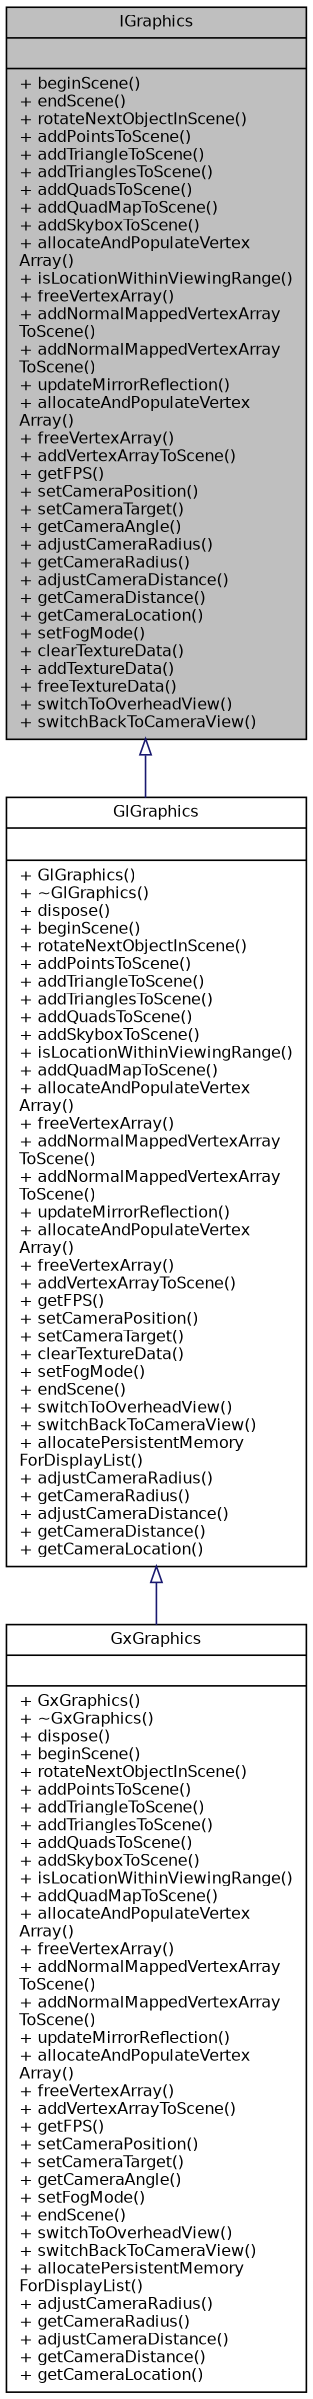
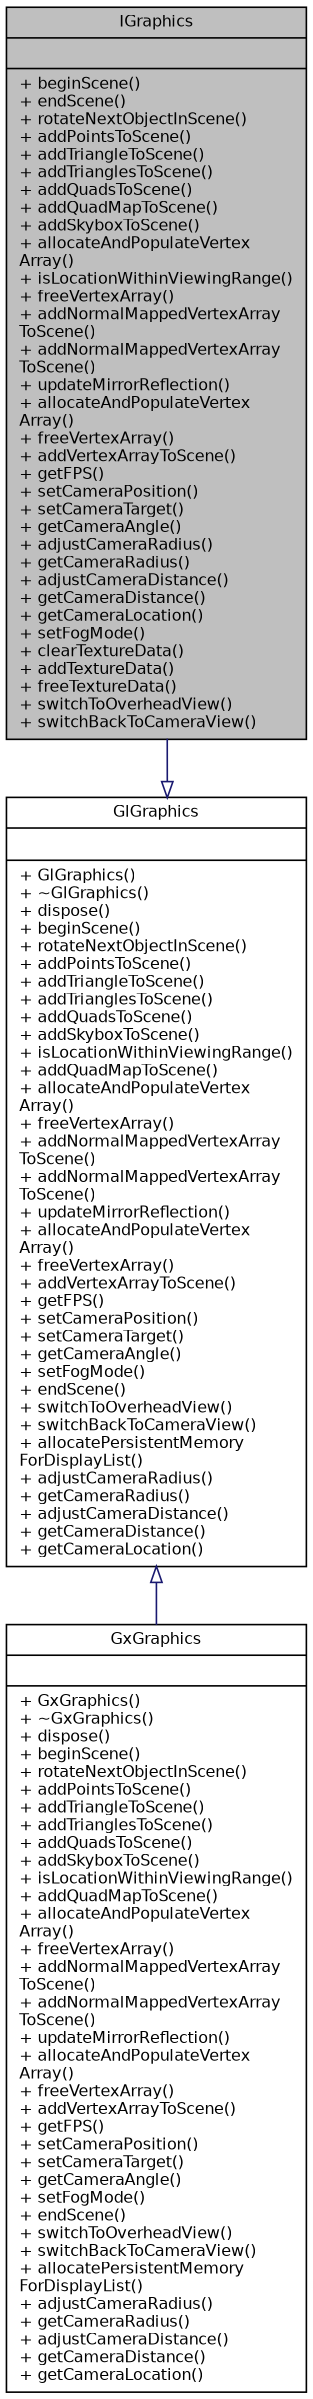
  digraph {
    node [color=black fillcolor=white fontname=Helvetica fontsize=10 shape=record style=filled]
    edge [arrowtail=onormal color=midnightblue dir=back fontname=Helvetica fontsize=10 labelfontname=Helvetica labelfontsize=10 style=solid]
    n1 [fillcolor=grey75 fontcolor=black height=0.2 label="{IGraphics\n||+ beginScene()\l+ endScene()\l+ rotateNextObjectInScene()\l+ addPointsToScene()\l+ addTriangleToScene()\l+ addTrianglesToScene()\l+ addQuadsToScene()\l+ addQuadMapToScene()\l+ addSkyboxToScene()\l+ allocateAndPopulateVertex\lArray()\l+ isLocationWithinViewingRange()\l+ freeVertexArray()\l+ addNormalMappedVertexArray\lToScene()\l+ addNormalMappedVertexArray\lToScene()\l+ updateMirrorReflection()\l+ allocateAndPopulateVertex\lArray()\l+ freeVertexArray()\l+ addVertexArrayToScene()\l+ getFPS()\l+ setCameraPosition()\l+ setCameraTarget()\l+ getCameraAngle()\l+ adjustCameraRadius()\l+ getCameraRadius()\l+ adjustCameraDistance()\l+ getCameraDistance()\l+ getCameraLocation()\l+ setFogMode()\l+ clearTextureData()\l+ addTextureData()\l+ freeTextureData()\l+ switchToOverheadView()\l+ switchBackToCameraView()\l}" width=0.4]
-   n2 [height=0.2 label="{GlGraphics\n||+ GlGraphics()\l+ ~GlGraphics()\l+ dispose()\l+ beginScene()\l+ rotateNextObjectInScene()\l+ addPointsToScene()\l+ addTriangleToScene()\l+ addTrianglesToScene()\l+ addQuadsToScene()\l+ addSkyboxToScene()\l+ isLocationWithinViewingRange()\l+ addQuadMapToScene()\l+ allocateAndPopulateVertex\lArray()\l+ freeVertexArray()\l+ addNormalMappedVertexArray\lToScene()\l+ addNormalMappedVertexArray\lToScene()\l+ updateMirrorReflection()\l+ allocateAndPopulateVertex\lArray()\l+ freeVertexArray()\l+ addVertexArrayToScene()\l+ getFPS()\l+ setCameraPosition()\l+ setCameraTarget()\l+ clearTextureData()\l+ setFogMode()\l+ endScene()\l+ switchToOverheadView()\l+ switchBackToCameraView()\l+ allocatePersistentMemory\lForDisplayList()\l+ adjustCameraRadius()\l+ getCameraRadius()\l+ adjustCameraDistance()\l+ getCameraDistance()\l+ getCameraLocation()\l}" width=0.4]
+   n2 [height=0.2 label="{GlGraphics\n||+ GlGraphics()\l+ ~GlGraphics()\l+ dispose()\l+ beginScene()\l+ rotateNextObjectInScene()\l+ addPointsToScene()\l+ addTriangleToScene()\l+ addTrianglesToScene()\l+ addQuadsToScene()\l+ addSkyboxToScene()\l+ isLocationWithinViewingRange()\l+ addQuadMapToScene()\l+ allocateAndPopulateVertex\lArray()\l+ freeVertexArray()\l+ addNormalMappedVertexArray\lToScene()\l+ addNormalMappedVertexArray\lToScene()\l+ updateMirrorReflection()\l+ allocateAndPopulateVertex\lArray()\l+ freeVertexArray()\l+ addVertexArrayToScene()\l+ getFPS()\l+ setCameraPosition()\l+ setCameraTarget()\l+ getCameraAngle()\l+ setFogMode()\l+ endScene()\l+ switchToOverheadView()\l+ switchBackToCameraView()\l+ allocatePersistentMemory\lForDisplayList()\l+ adjustCameraRadius()\l+ getCameraRadius()\l+ adjustCameraDistance()\l+ getCameraDistance()\l+ getCameraLocation()\l}" width=0.4]
    n3 [height=0.2 label="{GxGraphics\n||+ GxGraphics()\l+ ~GxGraphics()\l+ dispose()\l+ beginScene()\l+ rotateNextObjectInScene()\l+ addPointsToScene()\l+ addTriangleToScene()\l+ addTrianglesToScene()\l+ addQuadsToScene()\l+ addSkyboxToScene()\l+ isLocationWithinViewingRange()\l+ addQuadMapToScene()\l+ allocateAndPopulateVertex\lArray()\l+ freeVertexArray()\l+ addNormalMappedVertexArray\lToScene()\l+ addNormalMappedVertexArray\lToScene()\l+ updateMirrorReflection()\l+ allocateAndPopulateVertex\lArray()\l+ freeVertexArray()\l+ addVertexArrayToScene()\l+ getFPS()\l+ setCameraPosition()\l+ setCameraTarget()\l+ getCameraAngle()\l+ setFogMode()\l+ endScene()\l+ switchToOverheadView()\l+ switchBackToCameraView()\l+ allocatePersistentMemory\lForDisplayList()\l+ adjustCameraRadius()\l+ getCameraRadius()\l+ adjustCameraDistance()\l+ getCameraDistance()\l+ getCameraLocation()\l}" width=0.4]
-   n1 -> n2
+   n2 -> n1
    n2 -> n3
  }
